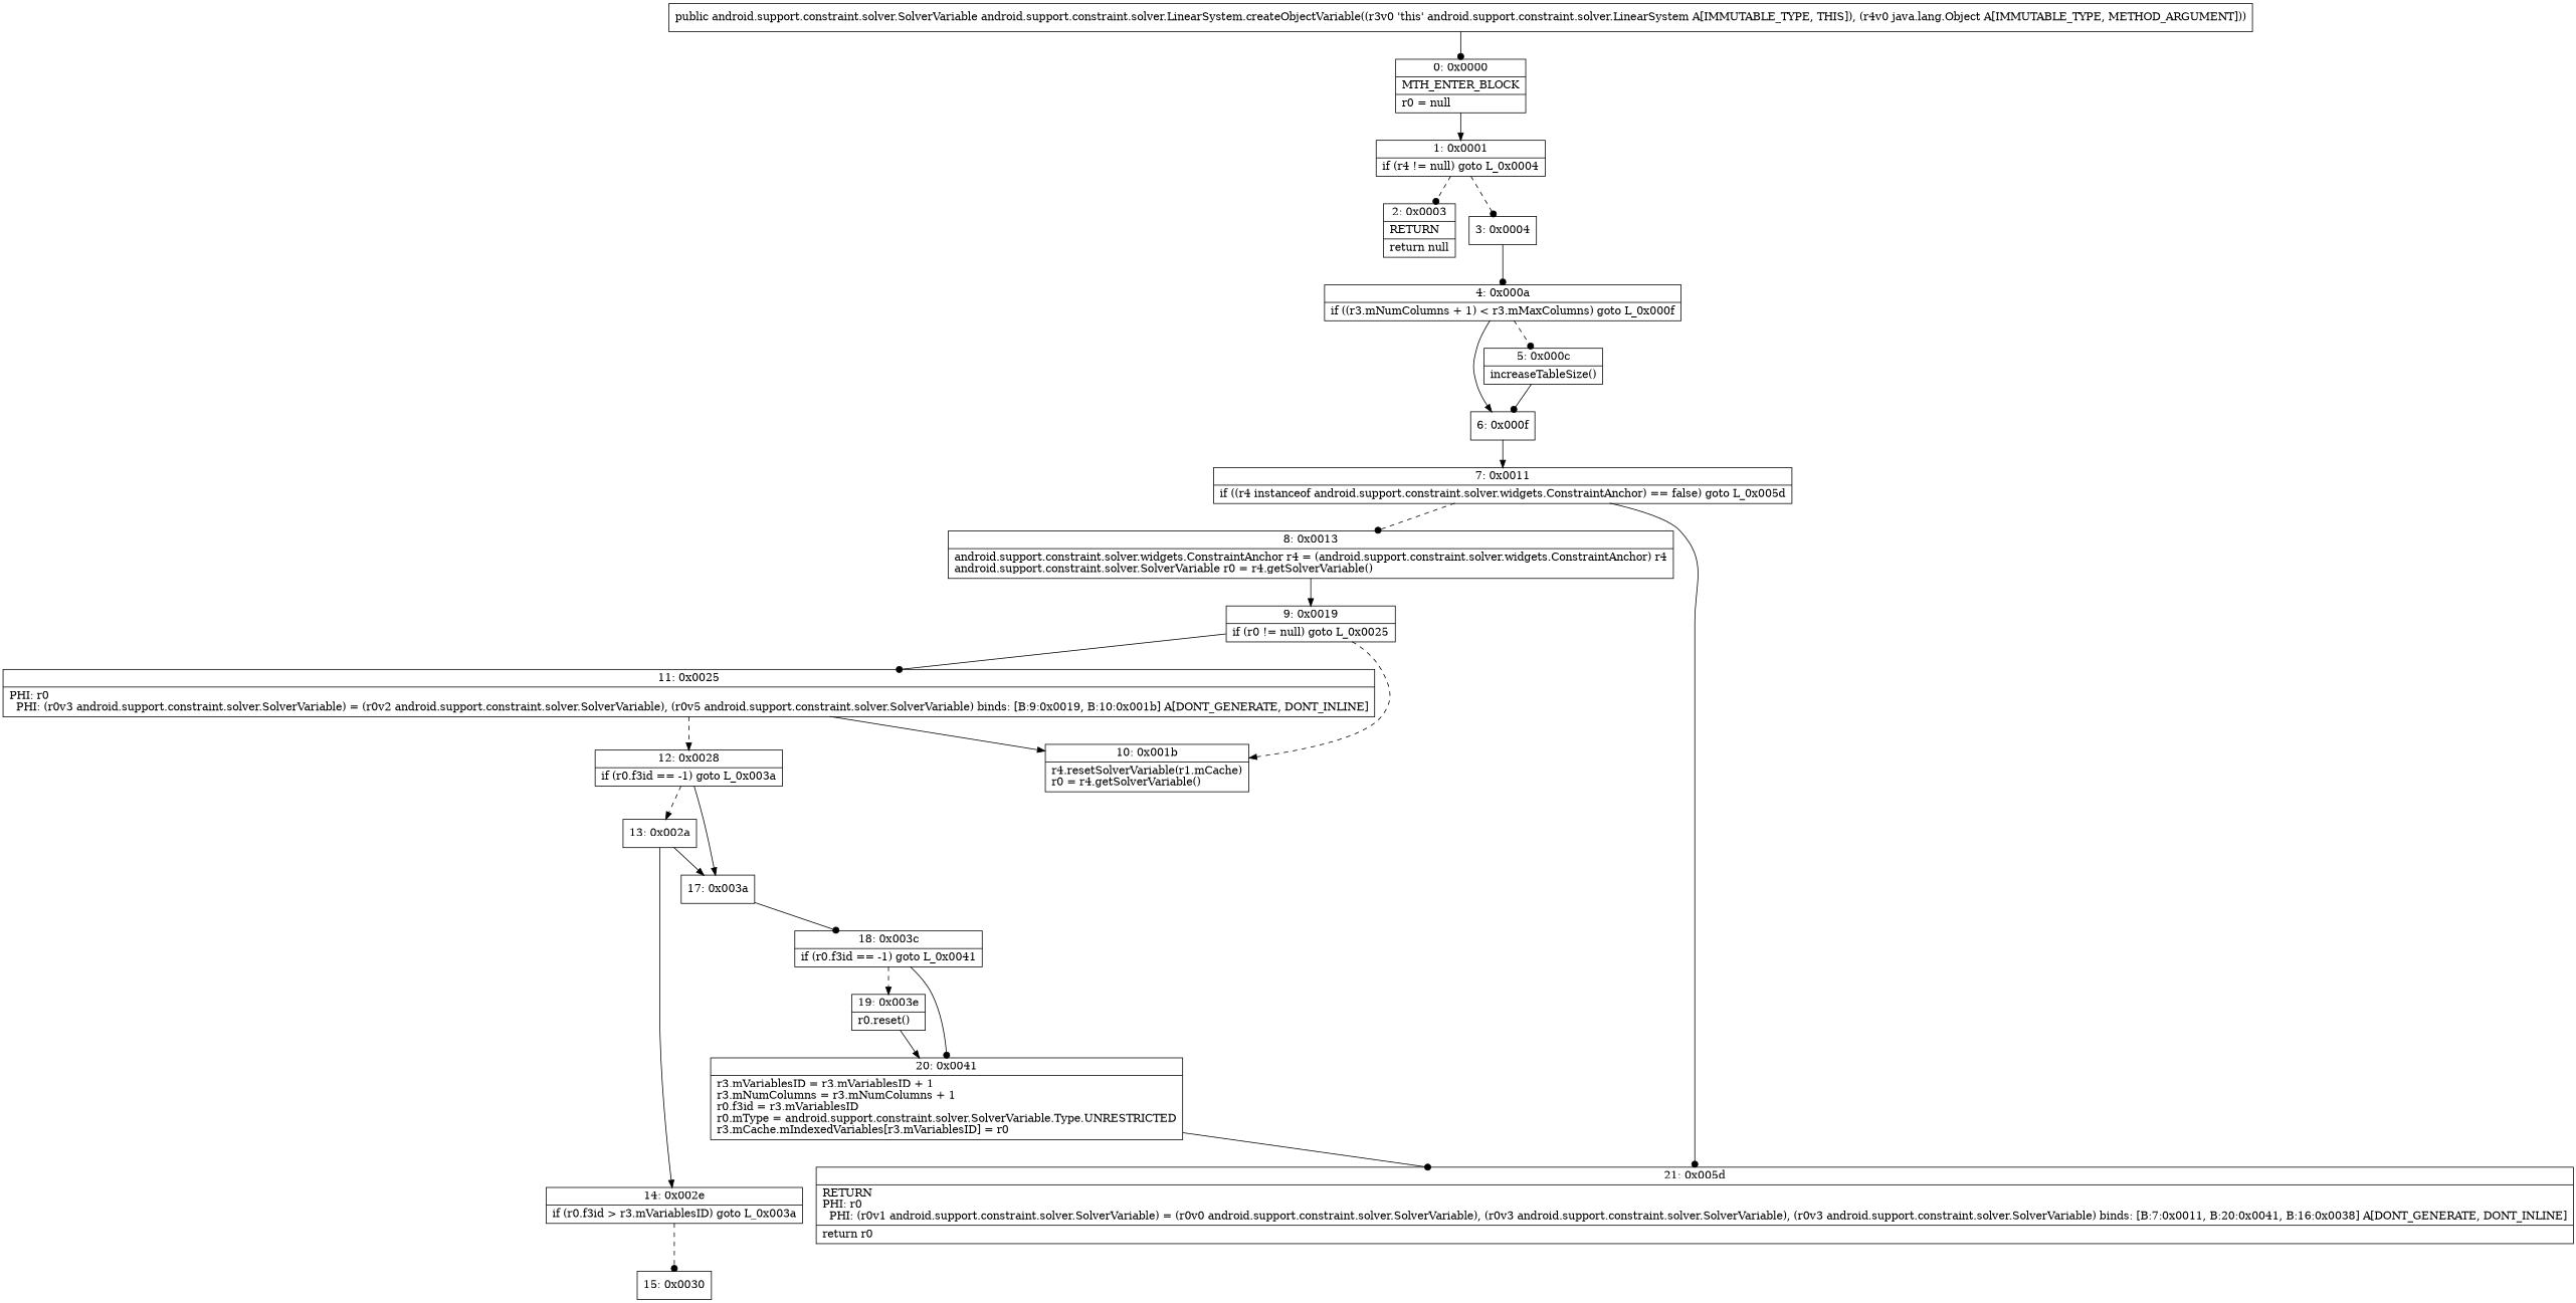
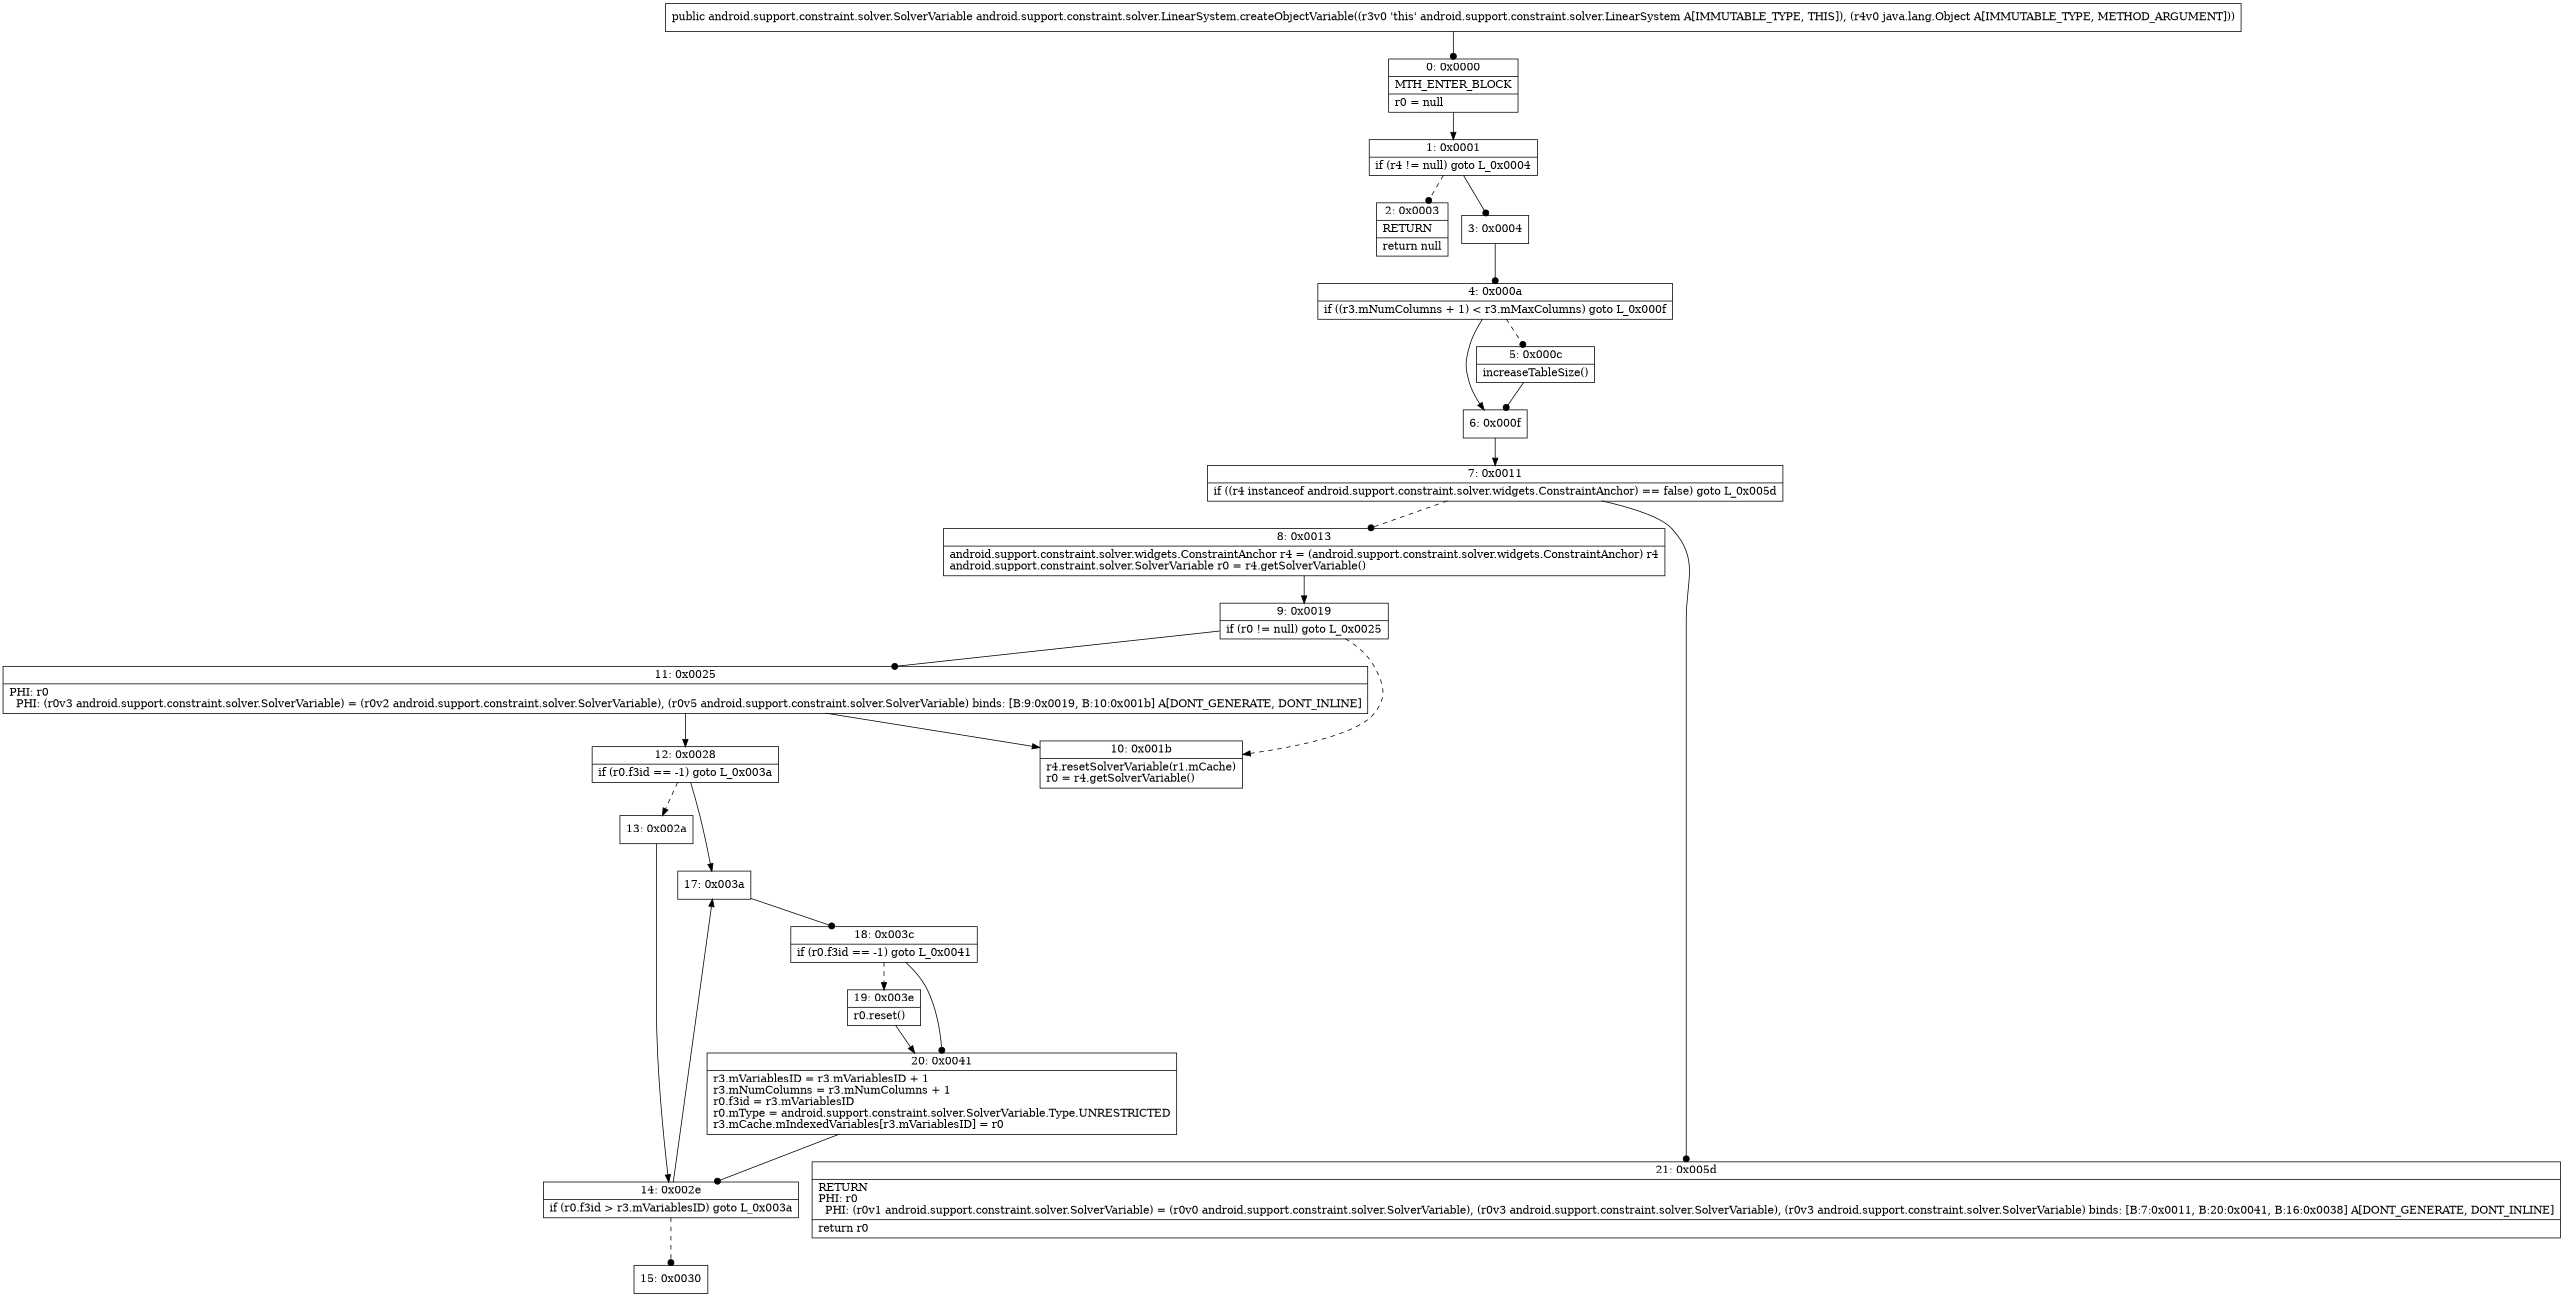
  digraph {
    node [shape=record]
    edge [arrowhead=normal]
    n1 [label="{0\:\ 0x0000|MTH_ENTER_BLOCK\l|r0 = null\l}"]
    n2 [label="{1\:\ 0x0001|if (r4 != null) goto L_0x0004\l}"]
    n3 [label="{2\:\ 0x0003|RETURN\l|return null\l}"]
    n4 [label="{3\:\ 0x0004}"]
    n5 [label="{4\:\ 0x000a|if ((r3.mNumColumns + 1) \< r3.mMaxColumns) goto L_0x000f\l}"]
    n6 [label="{5\:\ 0x000c|increaseTableSize()\l}"]
    n7 [label="{6\:\ 0x000f}"]
    n8 [label="{7\:\ 0x0011|if ((r4 instanceof android.support.constraint.solver.widgets.ConstraintAnchor) == false) goto L_0x005d\l}"]
    n9 [label="{8\:\ 0x0013|android.support.constraint.solver.widgets.ConstraintAnchor r4 = (android.support.constraint.solver.widgets.ConstraintAnchor) r4\landroid.support.constraint.solver.SolverVariable r0 = r4.getSolverVariable()\l}"]
    n10 [label="{21\:\ 0x005d|RETURN\lPHI: r0 \l  PHI: (r0v1 android.support.constraint.solver.SolverVariable) = (r0v0 android.support.constraint.solver.SolverVariable), (r0v3 android.support.constraint.solver.SolverVariable), (r0v3 android.support.constraint.solver.SolverVariable) binds: [B:7:0x0011, B:20:0x0041, B:16:0x0038] A[DONT_GENERATE, DONT_INLINE]\l|return r0\l}"]
    n11 [label="{9\:\ 0x0019|if (r0 != null) goto L_0x0025\l}"]
    n12 [label="{10\:\ 0x001b|r4.resetSolverVariable(r1.mCache)\lr0 = r4.getSolverVariable()\l}"]
    n13 [label="{11\:\ 0x0025|PHI: r0 \l  PHI: (r0v3 android.support.constraint.solver.SolverVariable) = (r0v2 android.support.constraint.solver.SolverVariable), (r0v5 android.support.constraint.solver.SolverVariable) binds: [B:9:0x0019, B:10:0x001b] A[DONT_GENERATE, DONT_INLINE]\l}"]
    n14 [label="{12\:\ 0x0028|if (r0.f3id == \-1) goto L_0x003a\l}"]
    n15 [label="{13\:\ 0x002a}"]
    n16 [label="{17\:\ 0x003a}"]
    n17 [label="{14\:\ 0x002e|if (r0.f3id \> r3.mVariablesID) goto L_0x003a\l}"]
    n18 [label="{18\:\ 0x003c|if (r0.f3id == \-1) goto L_0x0041\l}"]
    n19 [label="{15\:\ 0x0030}"]
    n20 [label="{19\:\ 0x003e|r0.reset()\l}"]
    n21 [label="{20\:\ 0x0041|r3.mVariablesID = r3.mVariablesID + 1\lr3.mNumColumns = r3.mNumColumns + 1\lr0.f3id = r3.mVariablesID\lr0.mType = android.support.constraint.solver.SolverVariable.Type.UNRESTRICTED\lr3.mCache.mIndexedVariables[r3.mVariablesID] = r0\l}"]
    n22 [label="{public android.support.constraint.solver.SolverVariable android.support.constraint.solver.LinearSystem.createObjectVariable((r3v0 'this' android.support.constraint.solver.LinearSystem A[IMMUTABLE_TYPE, THIS]), (r4v0 java.lang.Object A[IMMUTABLE_TYPE, METHOD_ARGUMENT])) }"]
    n1 -> n2
    n2 -> n3 [arrowhead=dot style=dashed]
-   n2 -> n4 [arrowhead=dot style=dashed]
+   n2 -> n4 [arrowhead=dot]
    n4 -> n5 [arrowhead=dot]
    n5 -> n6 [arrowhead=dot style=dashed]
    n5 -> n7
    n6 -> n7 [arrowhead=dot]
    n7 -> n8
    n8 -> n9 [arrowhead=dot style=dashed]
    n8 -> n10 [arrowhead=dot]
    n9 -> n11
    n11 -> n12 [style=dashed]
    n11 -> n13 [arrowhead=dot]
    n13 -> n12
-   n13 -> n14 [style=dashed]
+   n13 -> n14
    n14 -> n15 [style=dashed]
    n14 -> n16
    n15 -> n17
    n16 -> n18 [arrowhead=dot]
-   n15 -> n16
+   n17 -> n16
    n17 -> n19 [arrowhead=dot style=dashed]
    n18 -> n20 [style=dashed]
    n18 -> n21 [arrowhead=dot]
    n20 -> n21
-   n21 -> n10 [arrowhead=dot]
+   n21 -> n17 [arrowhead=dot]
    n22 -> n1 [arrowhead=dot]
  }
